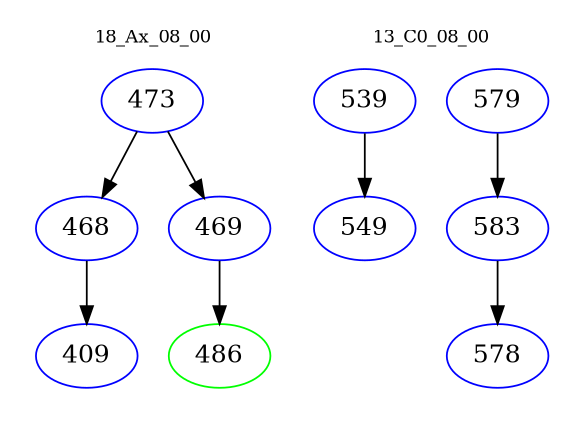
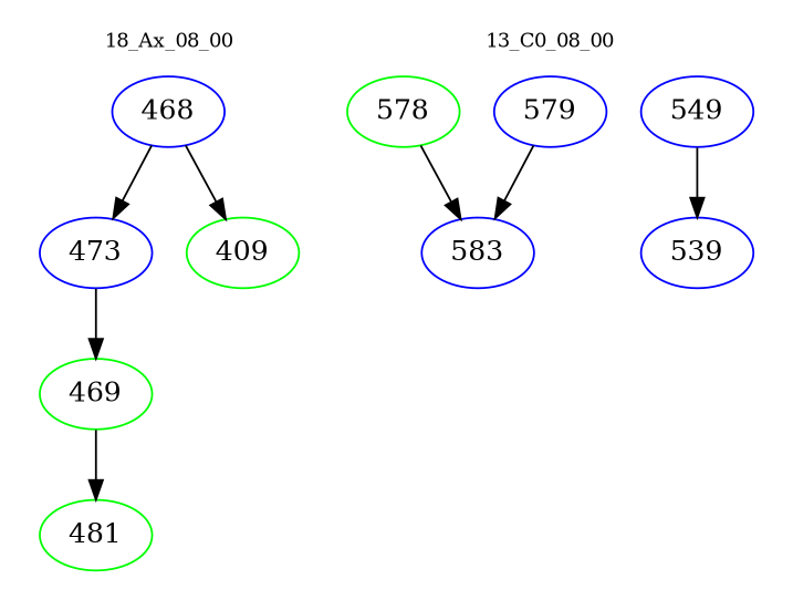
  digraph {
    node [color=blue]
    edge [color=black]
    n1 [label=473]
    n2 [label=468]
-   n3 [label=469]
-   n4 [label=409]
-   n5 [color=green label=486]
+   n3 [color=green label=469]
+   n4 [color=green label=409]
+   n5 [color=green label=481]
    n6 [label=579]
    n7 [label=549]
    n8 [label=583]
    n9 [label=539]
-   n10 [label=578]
+   n10 [color=green label=578]
    subgraph cluster_1 {
      color=white
      fontsize=10
      label="18_Ax_08_00"
      n1
      n2
      n3
      n4
      n5
    }
    subgraph cluster_2 {
      color=white
      fontsize=10
      label="13_C0_08_00"
      n6
      n7
      n8
      n9
      n10
    }
-   n1 -> n2
+   n2 -> n1
    n1 -> n3
    n2 -> n4
    n3 -> n5
    n6 -> n8
-   n9 -> n7
-   n8 -> n10
+   n7 -> n9
+   n10 -> n8
  }
